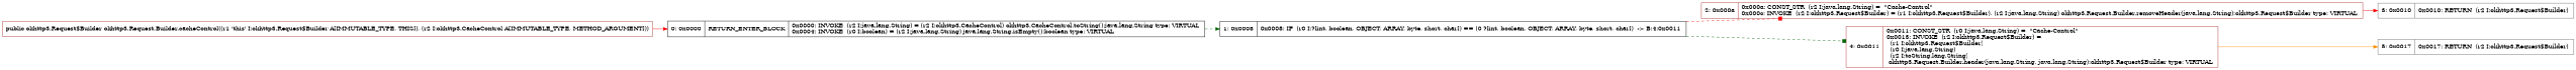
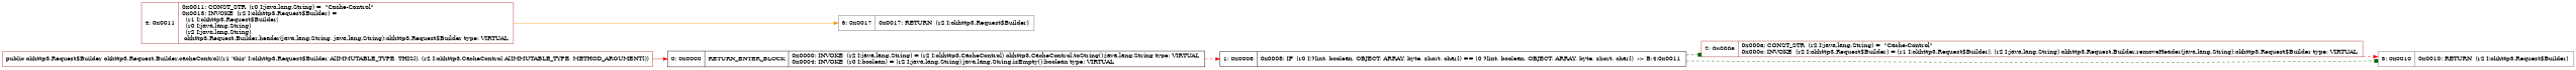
  digraph {
    rankdir=LR
    node [color=brown shape=record]
    edge [arrowhead=normal color=red style=dashed]
    n1 [color=black label="{0\:\ 0x0000|RETURN_ENTER_BLOCK\l|0x0000: INVOKE  (r2 I:java.lang.String) = (r2 I:okhttp3.CacheControl) okhttp3.CacheControl.toString():java.lang.String type: VIRTUAL \l0x0004: INVOKE  (r0 I:boolean) = (r2 I:java.lang.String) java.lang.String.isEmpty():boolean type: VIRTUAL \l}"]
    n2 [color=black label="{1\:\ 0x0008|0x0008: IF  (r0 I:?[int, boolean, OBJECT, ARRAY, byte, short, char]) == (0 ?[int, boolean, OBJECT, ARRAY, byte, short, char])  \-\> B:4:0x0011 \l}"]
    n3 [label="{2\:\ 0x000a|0x000a: CONST_STR  (r2 I:java.lang.String) =  \"Cache\-Control\" \l0x000c: INVOKE  (r2 I:okhttp3.Request$Builder) = (r1 I:okhttp3.Request$Builder), (r2 I:java.lang.String) okhttp3.Request.Builder.removeHeader(java.lang.String):okhttp3.Request$Builder type: VIRTUAL \l}"]
-   n4 [label="{4\:\ 0x0011|0x0011: CONST_STR  (r0 I:java.lang.String) =  \"Cache\-Control\" \l0x0013: INVOKE  (r2 I:okhttp3.Request$Builder) = \l  (r1 I:okhttp3.Request$Builder)\l  (r0 I:java.lang.String)\l  (r2 I:toString.lang.String)\l okhttp3.Request.Builder.header(java.lang.String, java.lang.String):okhttp3.Request$Builder type: VIRTUAL \l}"]
+   n4 [label="{4\:\ 0x0011|0x0011: CONST_STR  (r0 I:java.lang.String) =  \"Cache\-Control\" \l0x0013: INVOKE  (r2 I:okhttp3.Request$Builder) = \l  (r1 I:okhttp3.Request$Builder)\l  (r0 I:java.lang.String)\l  (r2 I:java.lang.String)\l okhttp3.Request.Builder.header(java.lang.String, java.lang.String):okhttp3.Request$Builder type: VIRTUAL \l}"]
    n5 [color=gray40 label="{3\:\ 0x0010|0x0010: RETURN  (r2 I:okhttp3.Request$Builder) \l}"]
    n6 [color=gray40 label="{5\:\ 0x0017|0x0017: RETURN  (r2 I:okhttp3.Request$Builder) \l}"]
    n7 [label="{public okhttp3.Request$Builder okhttp3.Request.Builder.cacheControl((r1 'this' I:okhttp3.Request$Builder A[IMMUTABLE_TYPE, THIS]), (r2 I:okhttp3.CacheControl A[IMMUTABLE_TYPE, METHOD_ARGUMENT])) }"]
-   n1 -> n2 [color=darkgreen]
-   n2 -> n3 [arrowhead=box]
-   n2 -> n4 [arrowhead=box color=darkgreen]
-   n3 -> n5 [style=solid]
+   n1 -> n2
+   n2 -> n3 [arrowhead=box color=darkgreen]
+   n2 -> n5 [arrowhead=box color=darkgreen]
+   n3 -> n5
    n4 -> n6 [color=darkorange style=solid]
    n7 -> n1 [style=solid]
  }
